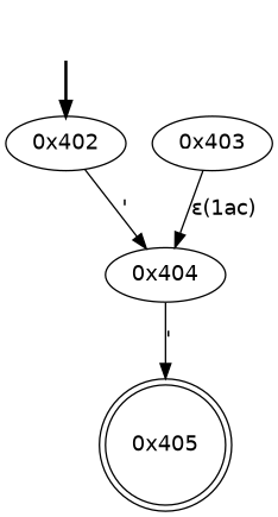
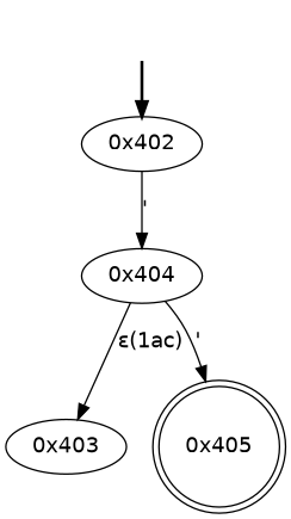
  digraph {
    fontname="DejaVu Sans"
    node [fontname="DejaVu Sans"]
    edge [fontname="DejaVu Sans"]
    fake [style=invisible]
    "0x402" [root=true]
    "0x404"
    "0x403"
    "0x405" [shape=doublecircle]
    fake -> "0x402" [style=bold]
    "0x402" -> "0x404" [label="'"]
    "0x404" -> "0x405" [label="'"]
-   "0x403" -> "0x404" [label="ε(1ac)"]
+   "0x404" -> "0x403" [label="ε(1ac)"]
  }
